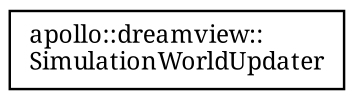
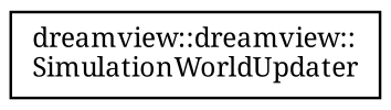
  digraph {
    rankdir=LR
    fontname="Noto Serif"
-   n1 [color=black fillcolor=white fontname="Noto Serif" fontsize=10 height=0.2 label="apollo::dreamview::\lSimulationWorldUpdater" shape=record style=filled width=0.4]
+   n1 [color=black fillcolor=white fontname="Noto Serif" fontsize=10 height=0.2 label="dreamview::dreamview::\lSimulationWorldUpdater" shape=record style=filled width=0.4]
  }
